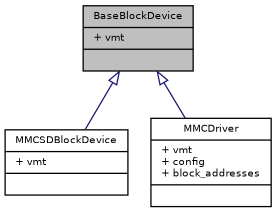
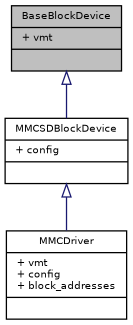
  digraph {
    node [color=black fontname=Helvetica fontsize=8 shape=record]
    edge [arrowtail=onormal color=midnightblue dir=back fontname=Helvetica fontsize=8 labelfontname=Helvetica labelfontsize=8 style=solid]
    n1 [fillcolor=grey75 fontcolor=black height=0.2 label="{BaseBlockDevice\n|+ vmt\l|}" style=filled width=0.4]
-   n2 [height=0.2 label="{MMCSDBlockDevice\n|+ vmt\l|}" width=0.4]
+   n2 [height=0.2 label="{MMCSDBlockDevice\n|+ config\l|}" width=0.4]
    n3 [height=0.2 label="{MMCDriver\n|+ vmt\l+ config\l+ block_addresses\l|}" width=0.4]
    n1 -> n2
-   n1 -> n3
+   n2 -> n3
  }
